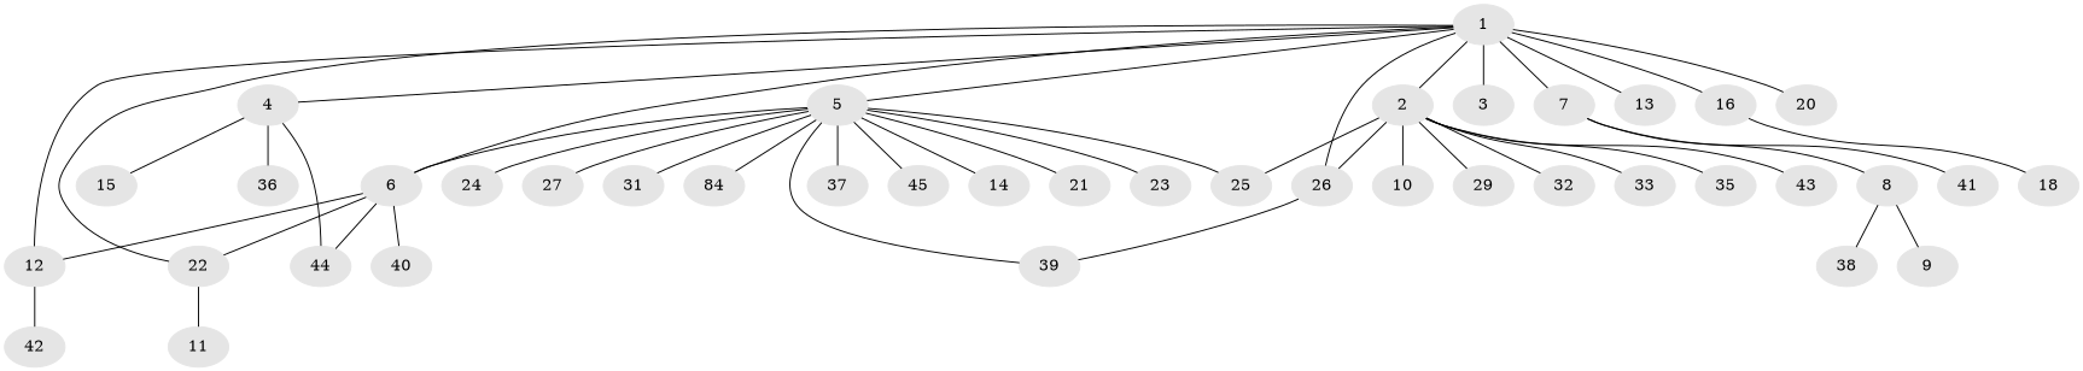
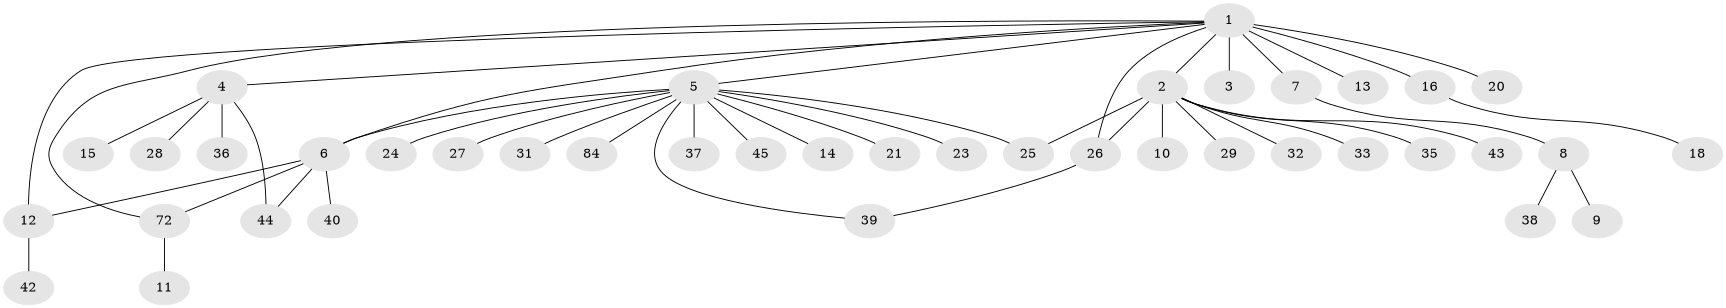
  graph {
    node [color=gray90 style=filled]
    edge [weight=1.0]
    1
    2
    3
    4
    5
    6
    7
    12
    13
    16
    20
-   22
+   22 [label=72]
    26
    10
    29
    32
    33
    35
    43
    25
    15
+   28
    36
    44
    14
    21
    23
    24
    27
    31
    n31 [label=84]
    37
    39
    45
    40
    8
-   41
    42
    18
    11
    9
    38
    1 -- 2
    1 -- 3 [weight=10.0]
    1 -- 4
    1 -- 5
    1 -- 6
    1 -- 7
    1 -- 12
    1 -- 13
    1 -- 16
    1 -- 20
    1 -- 22
    1 -- 26
    2 -- 26
    2 -- 10
    2 -- 29
    2 -- 32
    2 -- 33
    2 -- 35
    2 -- 43
    2 -- 25
    4 -- 15
+   4 -- 28
    4 -- 36
    4 -- 44
    5 -- 6
    5 -- 25
    5 -- 14
    5 -- 21
    5 -- 23
    5 -- 24
    5 -- 27
    5 -- 31
    5 -- n31
    5 -- 37
    5 -- 39
    5 -- 45
    6 -- 12
    6 -- 22
    6 -- 44
    6 -- 40 [weight=2.0]
    7 -- 8
-   7 -- 41
    12 -- 42
    16 -- 18
    22 -- 11
    26 -- 39
    8 -- 9
    8 -- 38
  }
